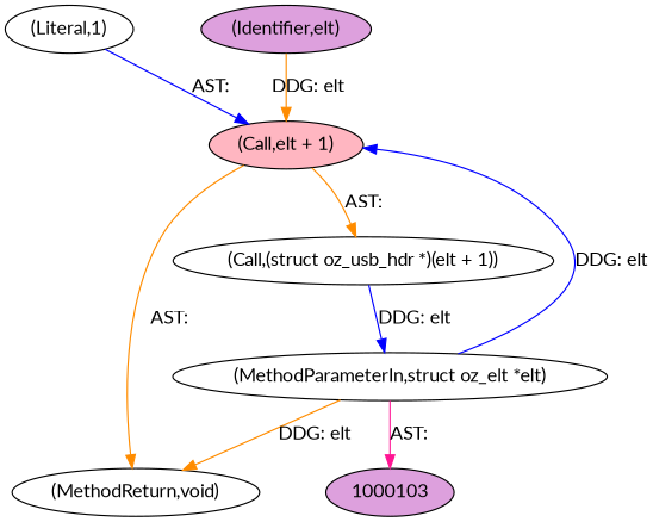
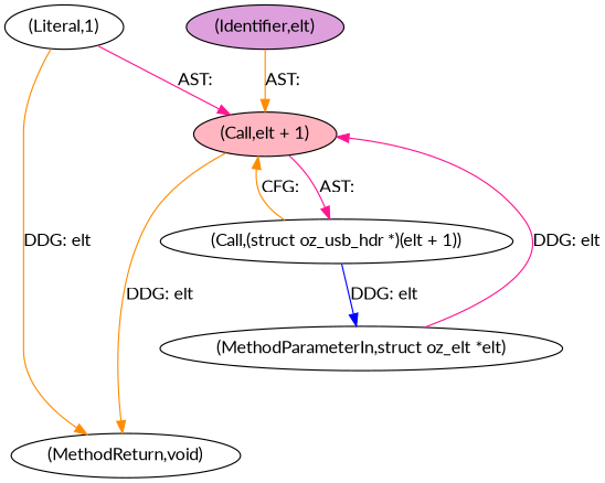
  digraph {
    fontname=Lato
    node [fillcolor=white fontname=Lato style=filled]
    edge [color=darkorange fontname=Lato]
    n1 [fillcolor=lightpink label="(Call,elt + 1)"]
    n2 [label="(Call,(struct oz_usb_hdr *)(elt + 1))"]
    n3 [label="(MethodReturn,void)"]
    n4 [label="(MethodParameterIn,struct oz_elt *elt)"]
    n5 [label="(Literal,1)"]
-   1000103 [fillcolor=plum]
    n7 [fillcolor=plum label="(Identifier,elt)"]
-   n1 -> n2 [label="AST: "]
-   n1 -> n3 [label="AST: "]
+   n1 -> n2 [color=deeppink label="AST: "]
+   n1 -> n3 [label="DDG: elt"]
+   n2 -> n1 [label="CFG: "]
    n2 -> n4 [color=blue label="DDG: elt"]
-   n4 -> n1 [color=blue label="DDG: elt"]
-   n4 -> n3 [label="DDG: elt"]
-   n4 -> 1000103 [color=deeppink label="AST: "]
-   n5 -> n1 [color=blue label="AST: "]
-   n7 -> n1 [label="DDG: elt"]
+   n4 -> n1 [color=deeppink label="DDG: elt"]
+   n5 -> n3 [label="DDG: elt"]
+   n5 -> n1 [color=deeppink label="AST: "]
+   n7 -> n1 [label="AST: "]
  }
